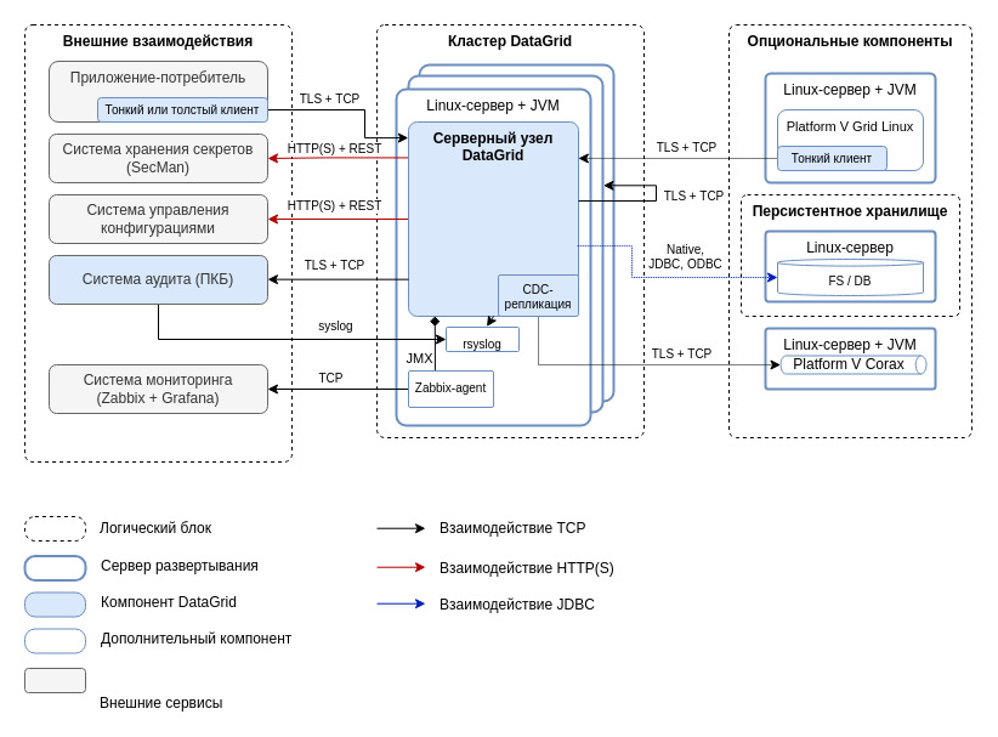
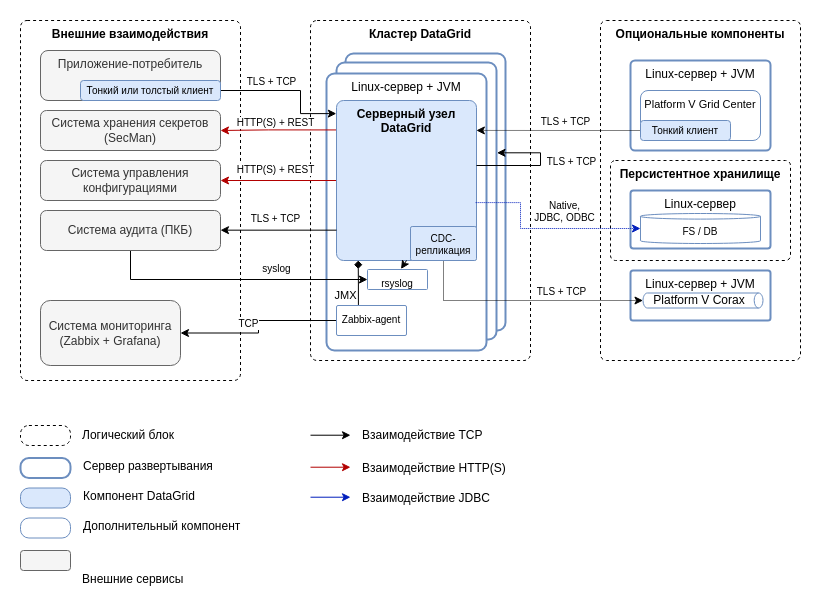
  <mxCell id="0" />
  <mxCell id="1" parent="0" />
  <mxCell id="2" value="Опциональные компоненты" style="rounded=1;whiteSpace=wrap;html=1;arcSize=3;verticalAlign=top;dashed=1;align=center;fontStyle=1;" parent="1" vertex="1"><mxGeometry x="600" y="20" width="200" height="340" as="geometry" /></mxCell>
  <mxCell id="3" value="Кластер DataGrid" style="rounded=1;whiteSpace=wrap;html=1;arcSize=3;verticalAlign=top;dashed=1;align=center;fontStyle=1;" parent="1" vertex="1"><mxGeometry x="310" y="20" width="220" height="340" as="geometry" /></mxCell>
  <mxCell id="4" value="" style="rounded=1;whiteSpace=wrap;html=1;arcSize=5;verticalAlign=top;fillColor=default;strokeColor=#6c8ebf;strokeWidth=2;" parent="1" vertex="1"><mxGeometry x="345" y="53" width="160" height="277" as="geometry" /></mxCell>
  <mxCell id="5" value="" style="rounded=1;whiteSpace=wrap;html=1;arcSize=5;verticalAlign=top;fillColor=default;strokeColor=#6c8ebf;strokeWidth=2;" parent="1" vertex="1"><mxGeometry x="336" y="62" width="160" height="277" as="geometry" /></mxCell>
  <mxCell id="6" value="Внешние взаимодействия" style="rounded=1;whiteSpace=wrap;html=1;arcSize=3;verticalAlign=top;dashed=1;fontStyle=1;" parent="1" vertex="1"><mxGeometry x="20" y="20" width="220" height="360" as="geometry" /></mxCell>
  <mxCell id="7" value="Linux-сервер + JVM" style="rounded=1;whiteSpace=wrap;html=1;arcSize=5;verticalAlign=top;fillColor=default;strokeColor=#6c8ebf;strokeWidth=2;" parent="1" vertex="1"><mxGeometry x="326" y="73" width="160" height="277" as="geometry" /></mxCell>
  <mxCell id="8" value="" style="edgeStyle=orthogonalEdgeStyle;rounded=0;orthogonalLoop=1;jettySize=auto;html=1;exitX=-0.002;exitY=0.184;exitDx=0;exitDy=0;entryX=1;entryY=0.5;entryDx=0;entryDy=0;exitPerimeter=0;fillColor=#e51400;strokeColor=#B20000;" parent="1" source="14" target="20" edge="1"><mxGeometry relative="1" as="geometry"><Array as="points"><mxPoint x="268" y="129" /></Array></mxGeometry></mxCell>
  <mxCell id="9" value="HTTP(S) + REST" style="edgeLabel;html=1;align=center;verticalAlign=middle;resizable=0;points=[];fontSize=10;" parent="8" vertex="1" connectable="0"><mxGeometry x="0.619" y="-2" relative="1" as="geometry"><mxPoint x="33" y="-6" as="offset" /></mxGeometry></mxCell>
  <mxCell id="10" value="" style="edgeStyle=orthogonalEdgeStyle;rounded=0;orthogonalLoop=1;jettySize=auto;html=1;exitX=0;exitY=0.5;exitDx=0;exitDy=0;strokeColor=default;fillColor=#e51400;startArrow=classic;startFill=1;endArrow=none;endFill=0;" parent="1" source="59" target="27" edge="1"><mxGeometry relative="1" as="geometry"><mxPoint x="337" y="170" as="sourcePoint" /><mxPoint x="220" y="270" as="targetPoint" /><Array as="points" /></mxGeometry></mxCell>
  <mxCell id="11" value="syslog" style="edgeLabel;html=1;align=center;verticalAlign=middle;resizable=0;points=[];fontSize=10;" parent="10" vertex="1" connectable="0"><mxGeometry x="0.293" y="2" relative="1" as="geometry"><mxPoint x="80" y="-14" as="offset" /></mxGeometry></mxCell>
  <mxCell id="12" value="" style="edgeStyle=orthogonalEdgeStyle;rounded=0;orthogonalLoop=1;jettySize=auto;html=1;strokeColor=#B20000;fillColor=#e51400;" parent="1" source="14" target="28" edge="1"><mxGeometry relative="1" as="geometry" /></mxCell>
  <mxCell id="13" value="&lt;span style=&quot;color: rgb(0, 0, 0);&quot;&gt;HTTP(S) + REST&lt;/span&gt;" style="edgeLabel;html=1;align=center;verticalAlign=middle;resizable=0;points=[];fontSize=10;" parent="12" vertex="1" connectable="0"><mxGeometry x="0.394" relative="1" as="geometry"><mxPoint x="19" y="-12" as="offset" /></mxGeometry></mxCell>
  <mxCell id="14" value="Серверный узел DataGrid" style="rounded=1;whiteSpace=wrap;html=1;arcSize=5;verticalAlign=top;fillColor=#dae8fc;strokeColor=#6c8ebf;fontStyle=1" parent="1" vertex="1"><mxGeometry x="336" width="140" height="160" as="geometry" y="100" /></mxCell>
  <mxCell id="15" value="" style="edgeStyle=orthogonalEdgeStyle;rounded=0;orthogonalLoop=1;jettySize=auto;html=1;entryX=0.155;entryY=1;entryDx=0;entryDy=0;entryPerimeter=0;exitX=0.313;exitY=-0.018;exitDx=0;exitDy=0;exitPerimeter=0;endArrow=diamond;" parent="1" source="19" target="14" edge="1"><mxGeometry relative="1" as="geometry"><mxPoint x="358" y="304" as="sourcePoint" /></mxGeometry></mxCell>
  <mxCell id="16" value="JMX" style="edgeLabel;html=1;align=center;verticalAlign=middle;resizable=0;points=[];" parent="15" vertex="1" connectable="0"><mxGeometry x="-0.139" relative="1" as="geometry"><mxPoint x="-13" y="9" as="offset" /></mxGeometry></mxCell>
  <mxCell id="17" value="" style="edgeStyle=orthogonalEdgeStyle;rounded=0;orthogonalLoop=1;jettySize=auto;html=1;entryX=1;entryY=0.5;entryDx=0;entryDy=0;" parent="1" source="19" target="21" edge="1"><mxGeometry relative="1" as="geometry" /></mxCell>
  <mxCell id="18" value="TCP" style="edgeLabel;html=1;align=center;verticalAlign=middle;resizable=0;points=[];fontSize=10;" parent="17" vertex="1" connectable="0"><mxGeometry x="0.348" y="1" relative="1" as="geometry"><mxPoint x="13" y="-11" as="offset" /></mxGeometry></mxCell>
  <mxCell id="19" value="&lt;font style=&quot;font-size: 10px;&quot;&gt;Zabbix-agent&lt;/font&gt;" style="rounded=1;whiteSpace=wrap;html=1;arcSize=5;verticalAlign=top;fillColor=none;strokeColor=#6c8ebf;" parent="1" vertex="1"><mxGeometry x="336" y="305" width="70" height="30" as="geometry" /></mxCell>
  <mxCell id="20" value="Система хранения секретов&lt;br&gt;(SecMan)" style="rounded=1;whiteSpace=wrap;html=1;fillColor=#f5f5f5;fontColor=#333333;strokeColor=#666666;" parent="1" vertex="1"><mxGeometry x="40" y="110" width="180" height="40" as="geometry" /></mxCell>
- <mxCell id="21" value="Система мониторинга&lt;br&gt;(Zabbix + Grafana)" style="rounded=1;whiteSpace=wrap;html=1;fillColor=#f5f5f5;fontColor=#333333;strokeColor=#666666;" parent="1" vertex="1"><mxGeometry x="40" y="300" width="180" height="40" as="geometry" /></mxCell>
+ <mxCell id="21" value="Система мониторинга&lt;br&gt;(Zabbix + Grafana)" style="rounded=1;whiteSpace=wrap;html=1;fillColor=#f5f5f5;fontColor=#333333;strokeColor=#666666;" parent="1" vertex="1"><mxGeometry x="40" y="300" width="140" height="65" as="geometry" /></mxCell>
  <mxCell id="22" value="Linux-сервер + JVM" style="rounded=1;whiteSpace=wrap;html=1;arcSize=5;verticalAlign=top;strokeColor=#6c8ebf;strokeWidth=2;" parent="1" vertex="1"><mxGeometry x="630" y="60" width="140" height="90" as="geometry" /></mxCell>
- <mxCell id="23" value="&lt;font style=&quot;font-size: 11px;&quot;&gt;Platform V Grid Linux&lt;/font&gt;" style="rounded=1;whiteSpace=wrap;html=1;verticalAlign=top;fillColor=default;strokeColor=#6c8ebf;" parent="1" vertex="1"><mxGeometry x="640" y="90" width="120" height="50" as="geometry" /></mxCell>
+ <mxCell id="23" value="&lt;font style=&quot;font-size: 11px;&quot;&gt;Platform V Grid Center&lt;/font&gt;" style="rounded=1;whiteSpace=wrap;html=1;verticalAlign=top;fillColor=default;strokeColor=#6c8ebf;" parent="1" vertex="1"><mxGeometry x="640" y="90" width="120" height="50" as="geometry" /></mxCell>
  <mxCell id="24" value="" style="edgeStyle=orthogonalEdgeStyle;rounded=0;orthogonalLoop=1;jettySize=auto;html=1;entryX=0.999;entryY=0.187;entryDx=0;entryDy=0;entryPerimeter=0;dashed=1;dashPattern=1 1;" parent="1" source="26" target="14" edge="1"><mxGeometry relative="1" as="geometry"><Array as="points" /></mxGeometry></mxCell>
  <mxCell id="25" value="TLS + TCP" style="edgeLabel;html=1;align=center;verticalAlign=middle;resizable=0;points=[];fontSize=10;" parent="24" vertex="1" connectable="0"><mxGeometry x="-0.146" y="-2" relative="1" as="geometry"><mxPoint x="-6" y="-8" as="offset" /></mxGeometry></mxCell>
  <mxCell id="26" value="Тонкий клиент" style="rounded=1;whiteSpace=wrap;html=1;fontSize=10;fillColor=#dae8fc;strokeColor=#6c8ebf;" parent="1" vertex="1"><mxGeometry x="640" y="120" width="90" height="20" as="geometry" /></mxCell>
- <mxCell id="27" value="Система аудита (ПКБ)" style="rounded=1;whiteSpace=wrap;html=1;fillColor=#dae8fc;fontColor=#333333;strokeColor=#666666;" parent="1" vertex="1"><mxGeometry x="40" y="210" width="180" height="40" as="geometry" /></mxCell>
+ <mxCell id="27" value="Система аудита (ПКБ)" style="rounded=1;whiteSpace=wrap;html=1;fillColor=#f5f5f5;fontColor=#333333;strokeColor=#666666;" parent="1" vertex="1"><mxGeometry x="40" y="210" width="180" height="40" as="geometry" /></mxCell>
  <mxCell id="28" value="Система управления конфигурациями" style="rounded=1;whiteSpace=wrap;html=1;fillColor=#f5f5f5;fontColor=#333333;strokeColor=#666666;" parent="1" vertex="1"><mxGeometry x="40" y="160" width="180" height="40" as="geometry" /></mxCell>
  <mxCell id="29" value="Linux-сервер + JVM" style="rounded=1;whiteSpace=wrap;html=1;arcSize=5;verticalAlign=top;strokeColor=#6c8ebf;strokeWidth=2;" parent="1" vertex="1"><mxGeometry x="630" y="270" width="140" height="50" as="geometry" /></mxCell>
  <mxCell id="30" value="Platform V Corax" style="shape=cylinder3;whiteSpace=wrap;html=1;boundedLbl=1;backgroundOutline=1;size=4.4;rotation=90;horizontal=0;fillColor=none;strokeColor=#6c8ebf;" parent="1" vertex="1"><mxGeometry x="695" y="240" width="15" height="120" as="geometry" /></mxCell>
  <mxCell id="31" value="" style="edgeStyle=orthogonalEdgeStyle;rounded=0;orthogonalLoop=1;jettySize=auto;html=1;entryX=0.5;entryY=1;entryDx=0;entryDy=0;entryPerimeter=0;exitX=0.5;exitY=1;exitDx=0;exitDy=0;dashed=1;dashPattern=1 1;" parent="1" source="33" target="30" edge="1"><mxGeometry relative="1" as="geometry"><Array as="points"><mxPoint x="443" y="300" /></Array></mxGeometry></mxCell>
  <mxCell id="32" value="TLS + TCP" style="edgeLabel;html=1;align=center;verticalAlign=middle;resizable=0;points=[];fontSize=10;" parent="31" vertex="1" connectable="0"><mxGeometry x="-0.477" y="2" relative="1" as="geometry"><mxPoint x="94" y="-8" as="offset" /></mxGeometry></mxCell>
  <mxCell id="33" value="CDC-репликация" style="rounded=1;whiteSpace=wrap;html=1;arcSize=5;verticalAlign=top;fontSize=10;fillColor=#dae8fc;strokeColor=#6c8ebf;" parent="1" vertex="1"><mxGeometry x="410" y="226" width="66" height="34" as="geometry" /></mxCell>
  <mxCell id="34" value="Приложение-потребитель" style="rounded=1;whiteSpace=wrap;html=1;verticalAlign=top;fillColor=#f5f5f5;fontColor=#333333;strokeColor=#666666;" parent="1" vertex="1"><mxGeometry x="40" y="50" width="180" height="50" as="geometry" /></mxCell>
  <mxCell id="35" value="" style="edgeStyle=orthogonalEdgeStyle;rounded=0;orthogonalLoop=1;jettySize=auto;html=1;entryX=-0.001;entryY=0.082;entryDx=0;entryDy=0;entryPerimeter=0;" parent="1" source="37" target="14" edge="1"><mxGeometry relative="1" as="geometry"><Array as="points"><mxPoint x="300" y="90" /><mxPoint x="300" y="113" /></Array></mxGeometry></mxCell>
  <mxCell id="36" value="TLS + TCP" style="edgeLabel;html=1;align=center;verticalAlign=middle;resizable=0;points=[];fontSize=10;" parent="35" vertex="1" connectable="0"><mxGeometry x="-0.465" y="2" relative="1" as="geometry"><mxPoint x="13" y="-8" as="offset" /></mxGeometry></mxCell>
  <mxCell id="37" value="Тонкий или толстый клиент" style="rounded=1;whiteSpace=wrap;html=1;fontSize=10;fillColor=#dae8fc;strokeColor=#6c8ebf;" parent="1" vertex="1"><mxGeometry x="80" y="80" width="140" height="20" as="geometry" /></mxCell>
  <mxCell id="38" value="Персистентное хранилище" style="rounded=1;whiteSpace=wrap;html=1;arcSize=5;verticalAlign=top;dashed=1;fontStyle=1" parent="1" vertex="1"><mxGeometry x="610" y="160" width="180" height="100" as="geometry" /></mxCell>
  <mxCell id="39" value="Linux-сервер" style="rounded=1;whiteSpace=wrap;html=1;arcSize=5;verticalAlign=top;strokeColor=#6c8ebf;strokeWidth=2;" parent="1" vertex="1"><mxGeometry x="630" y="190" width="140" height="58" as="geometry" /></mxCell>
  <mxCell id="40" value="FS / DB" style="shape=cylinder3;whiteSpace=wrap;html=1;boundedLbl=1;backgroundOutline=1;size=2.8;fontSize=10;fillColor=none;strokeColor=#6c8ebf;" parent="1" vertex="1"><mxGeometry x="640" y="213" width="120" height="30" as="geometry" /></mxCell>
  <mxCell id="41" value="" style="edgeStyle=orthogonalEdgeStyle;rounded=0;orthogonalLoop=1;jettySize=auto;html=1;entryX=1.003;entryY=0.326;entryDx=0;entryDy=0;entryPerimeter=0;" parent="1" target="5" edge="1"><mxGeometry relative="1" as="geometry"><mxPoint x="476" y="165" as="sourcePoint" /><mxPoint x="640" y="227" as="targetPoint" /><Array as="points"><mxPoint x="540" y="165" /><mxPoint x="540" y="152" /></Array></mxGeometry></mxCell>
  <mxCell id="42" value="TLS + TCP" style="edgeLabel;html=1;align=center;verticalAlign=middle;resizable=0;points=[];fontSize=10;" parent="41" vertex="1" connectable="0"><mxGeometry x="-0.477" y="2" relative="1" as="geometry"><mxPoint x="63" y="-3" as="offset" /></mxGeometry></mxCell>
  <mxCell id="43" value="" style="edgeStyle=orthogonalEdgeStyle;rounded=0;orthogonalLoop=1;jettySize=auto;html=1;exitX=0.994;exitY=0.638;exitDx=0;exitDy=0;entryX=0;entryY=0.5;entryDx=0;entryDy=0;entryPerimeter=0;exitPerimeter=0;fillColor=#0050ef;strokeColor=#001DBC;dashed=1;dashPattern=1 1;" parent="1" source="14" target="40" edge="1"><mxGeometry relative="1" as="geometry"><mxPoint x="486" y="190" as="sourcePoint" /><mxPoint x="640" y="227" as="targetPoint" /><Array as="points"><mxPoint x="520" y="202" /><mxPoint x="520" y="228" /></Array></mxGeometry></mxCell>
  <mxCell id="44" value="Native,&lt;br&gt;JDBC, ODBC" style="edgeLabel;html=1;align=center;verticalAlign=middle;resizable=0;points=[];fontSize=10;" parent="43" vertex="1" connectable="0"><mxGeometry x="-0.477" y="2" relative="1" as="geometry"><mxPoint x="41" y="3" as="offset" /></mxGeometry></mxCell>
  <mxCell id="45" value="" style="rounded=1;whiteSpace=wrap;html=1;verticalAlign=top;strokeColor=#6c8ebf;arcSize=42;strokeWidth=2;" parent="1" vertex="1"><mxGeometry x="20" y="457.5" width="50" height="20" as="geometry" /></mxCell>
  <mxCell id="46" value="" style="rounded=1;whiteSpace=wrap;html=1;verticalAlign=top;strokeColor=default;arcSize=42;strokeWidth=1;dashed=1;" parent="1" vertex="1"><mxGeometry x="20" y="425" width="50" height="20" as="geometry" /></mxCell>
  <mxCell id="47" value="" style="rounded=1;whiteSpace=wrap;html=1;verticalAlign=top;strokeColor=#6c8ebf;arcSize=42;strokeWidth=1;fillColor=#dae8fc;" parent="1" vertex="1"><mxGeometry x="20" y="487.5" width="50" height="20" as="geometry" /></mxCell>
  <mxCell id="48" value="" style="rounded=1;whiteSpace=wrap;html=1;verticalAlign=top;strokeColor=#6c8ebf;arcSize=42;strokeWidth=1;" parent="1" vertex="1"><mxGeometry x="20" y="517.5" width="50" height="20" as="geometry" /></mxCell>
  <mxCell id="49" value="Логический блок" style="text;html=1;strokeColor=none;fillColor=none;align=left;verticalAlign=middle;whiteSpace=wrap;rounded=0;" parent="1" vertex="1"><mxGeometry x="80" y="420" width="190" height="30" as="geometry" /></mxCell>
  <mxCell id="50" value="Сервер развертывания" style="text;html=1;strokeColor=none;fillColor=none;align=left;verticalAlign=middle;whiteSpace=wrap;rounded=0;" parent="1" vertex="1"><mxGeometry x="81" y="450.5" width="189" height="30" as="geometry" /></mxCell>
  <mxCell id="51" value="Компонент DataGrid" style="text;html=1;strokeColor=none;fillColor=none;align=left;verticalAlign=middle;whiteSpace=wrap;rounded=0;" parent="1" vertex="1"><mxGeometry x="81" y="480.5" width="189" height="30" as="geometry" /></mxCell>
  <mxCell id="52" value="Дополнительный компонент" style="text;html=1;strokeColor=none;fillColor=none;align=left;verticalAlign=middle;whiteSpace=wrap;rounded=0;" parent="1" vertex="1"><mxGeometry x="81" y="510.5" width="189" height="30" as="geometry" /></mxCell>
  <mxCell id="53" value="" style="endArrow=classic;html=1;rounded=0;" parent="1" edge="1"><mxGeometry width="50" height="50" relative="1" as="geometry"><mxPoint x="310" y="434.71" as="sourcePoint" /><mxPoint x="350" y="434.71" as="targetPoint" /></mxGeometry></mxCell>
  <mxCell id="54" value="Взаимодействие TCP" style="text;html=1;strokeColor=none;fillColor=none;align=left;verticalAlign=middle;whiteSpace=wrap;rounded=0;" parent="1" vertex="1"><mxGeometry x="360" y="420" width="190" height="30" as="geometry" /></mxCell>
  <mxCell id="55" value="" style="endArrow=classic;html=1;rounded=0;strokeColor=#B20000;fillColor=#e51400;" parent="1" edge="1"><mxGeometry width="50" height="50" relative="1" as="geometry"><mxPoint x="310" y="466.71" as="sourcePoint" /><mxPoint x="350" y="466.71" as="targetPoint" /></mxGeometry></mxCell>
  <mxCell id="56" value="Взаимодействие HTTP(S)" style="text;html=1;strokeColor=none;fillColor=none;align=left;verticalAlign=middle;whiteSpace=wrap;rounded=0;" parent="1" vertex="1"><mxGeometry x="360" y="452.5" width="190" height="30" as="geometry" /></mxCell>
  <mxCell id="57" value="" style="endArrow=classic;html=1;rounded=0;strokeColor=#001DBC;fillColor=#0050ef;" parent="1" edge="1"><mxGeometry width="50" height="50" relative="1" as="geometry"><mxPoint x="310" y="496.71" as="sourcePoint" /><mxPoint x="350" y="496.71" as="targetPoint" /></mxGeometry></mxCell>
  <mxCell id="58" value="Взаимодействие JDBC" style="text;html=1;strokeColor=none;fillColor=none;align=left;verticalAlign=middle;whiteSpace=wrap;rounded=0;" parent="1" vertex="1"><mxGeometry x="360" y="482.5" width="190" height="30" as="geometry" /></mxCell>
  <mxCell id="59" value="&lt;font style=&quot;font-size: 10px;&quot;&gt;rsyslog&lt;/font&gt;" style="rounded=1;whiteSpace=wrap;html=1;arcSize=5;verticalAlign=top;fillColor=none;strokeColor=#6c8ebf;" parent="1" vertex="1"><mxGeometry x="367" y="269" width="60" height="20" as="geometry" /></mxCell>
  <mxCell id="60" value="" style="endArrow=classic;html=1;rounded=0;exitX=0.5;exitY=1;exitDx=0;exitDy=0;entryX=0.559;entryY=-0.027;entryDx=0;entryDy=0;entryPerimeter=0;" parent="1" source="14" target="59" edge="1"><mxGeometry width="50" height="50" relative="1" as="geometry"><mxPoint x="340" y="300" as="sourcePoint" /><mxPoint x="390" y="250" as="targetPoint" /></mxGeometry></mxCell>
  <mxCell id="61" value="" style="edgeStyle=orthogonalEdgeStyle;rounded=0;orthogonalLoop=1;jettySize=auto;html=1;strokeColor=default;fillColor=#e51400;" parent="1" edge="1"><mxGeometry relative="1" as="geometry"><mxPoint x="336" y="229.67" as="sourcePoint" /><mxPoint x="220" y="229.67" as="targetPoint" /></mxGeometry></mxCell>
  <mxCell id="62" value="TLS + TCP" style="edgeLabel;html=1;align=center;verticalAlign=middle;resizable=0;points=[];fontSize=10;" parent="61" vertex="1" connectable="0"><mxGeometry x="0.394" relative="1" as="geometry"><mxPoint x="19" y="-12" as="offset" /></mxGeometry></mxCell>
  <mxCell id="63" value="" style="rounded=1;whiteSpace=wrap;html=1;fillColor=#f5f5f5;fontColor=#333333;strokeColor=#666666;" parent="1" vertex="1"><mxGeometry x="20" y="550" width="50" height="20" as="geometry" /></mxCell>
  <mxCell id="64" value="Внешние сервисы" style="text;whiteSpace=wrap;html=1;" parent="1" vertex="1"><mxGeometry x="80" y="565" width="180" height="20" as="geometry" /></mxCell>
